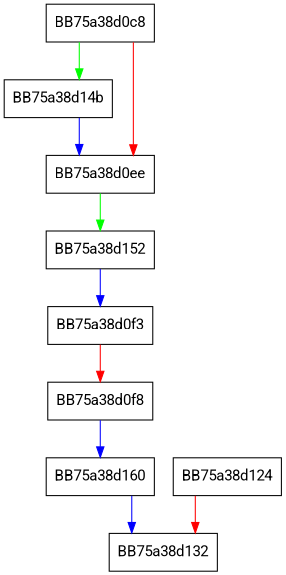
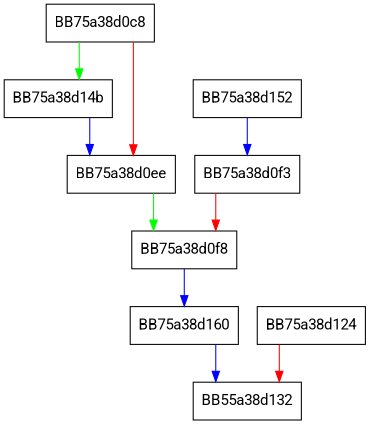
  digraph {
    fontname=Roboto
    splines=ortho
    node [fontname=Roboto shape=box]
    edge [color=blue fontname=Roboto]
    BB75a38d0c8
    BB75a38d14b
    BB75a38d0ee
    BB75a38d152
    BB75a38d0f3
    BB75a38d0f8
    BB75a38d160
-   BB75a38d132
+   BB75a38d132 [label=BB55a38d132]
    BB75a38d124
    BB75a38d0c8 -> BB75a38d14b [color=green]
    BB75a38d0c8 -> BB75a38d0ee [color=red]
    BB75a38d14b -> BB75a38d0ee
-   BB75a38d0ee -> BB75a38d152 [color=green]
+   BB75a38d0ee -> BB75a38d0f8 [color=green]
    BB75a38d152 -> BB75a38d0f3
    BB75a38d0f3 -> BB75a38d0f8 [color=red]
    BB75a38d0f8 -> BB75a38d160
    BB75a38d160 -> BB75a38d132
    BB75a38d124 -> BB75a38d132 [color=red]
  }
